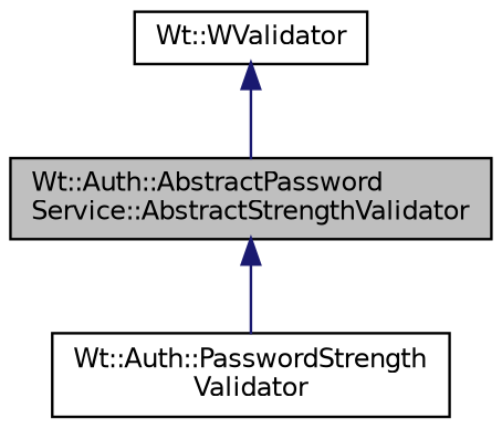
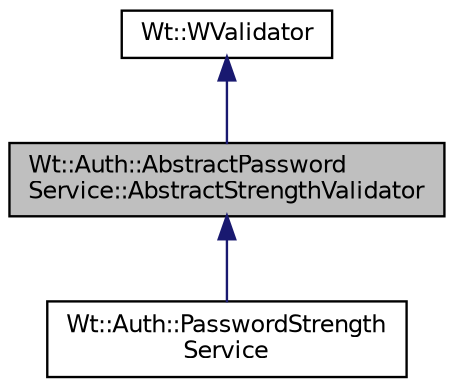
  digraph {
    node [color=black fillcolor=white fontname=Helvetica fontsize=10 shape=record style=filled]
    edge [color=midnightblue dir=back fontname=Helvetica fontsize=10 labelfontname=Helvetica labelfontsize=10 style=solid]
    n1 [fillcolor=grey75 fontcolor=black height=0.2 label="Wt::Auth::AbstractPassword\lService::AbstractStrengthValidator" width=0.4]
-   n2 [height=0.2 label="Wt::Auth::PasswordStrength\lValidator" width=0.4]
+   n2 [height=0.2 label="Wt::Auth::PasswordStrength\lService" width=0.4]
    n3 [height=0.2 label="Wt::WValidator" width=0.4]
    n1 -> n2
    n3 -> n1
  }
